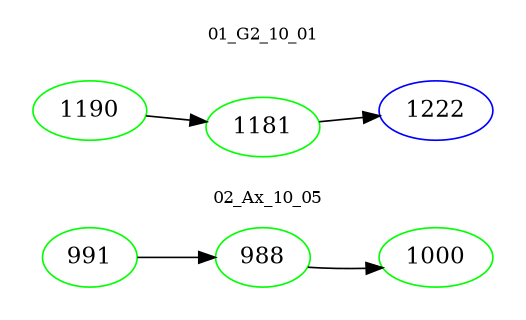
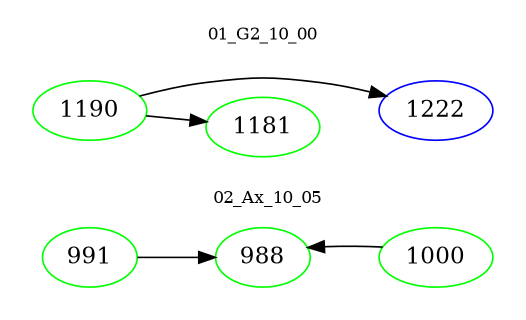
  digraph {
    rankdir=LR
    node [color=green]
    edge [color=black]
    n1 [label=988]
    n2 [label=991]
    n3 [label=1000]
    n4 [label=1190]
    n5 [label=1181]
    n6 [color=blue label=1222]
    subgraph cluster_1 {
      color=white
      fontsize=10
      label="02_Ax_10_05"
      n1
      n2
      n3
    }
    subgraph cluster_2 {
      color=white
      fontsize=10
-     label="01_G2_10_01"
+     label="01_G2_10_00"
      n4
      n5
      n6
    }
-   n1 -> n3
+   n3 -> n1
    n2 -> n1
    n4 -> n5
-   n5 -> n6
+   n4 -> n6
  }
